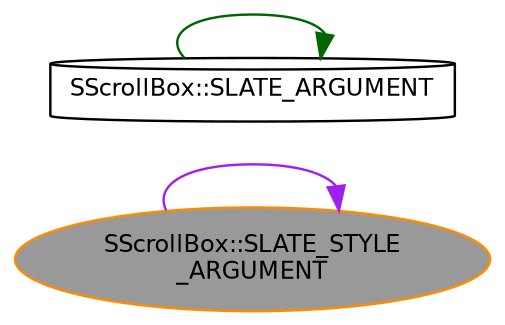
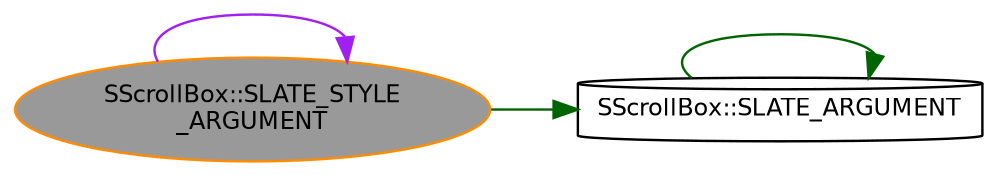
  digraph {
    rankdir=LR
    node [fontname=Helvetica fontsize=10 style=filled]
    edge [color=darkgreen fontname=Helvetica fontsize=10 labelfontname=Helvetica labelfontsize=10 style=solid]
    n1 [color=darkorange fillcolor=grey60 fontcolor=black height=0.2 label="SScrollBox::SLATE_STYLE\l_ARGUMENT" shape=ellipse width=0.4]
    n2 [color=black fillcolor=white height=0.2 label="SScrollBox::SLATE_ARGUMENT" shape=cylinder width=0.4]
    n1 -> n1 [color=purple]
+   n1 -> n2
    n2 -> n2
  }
